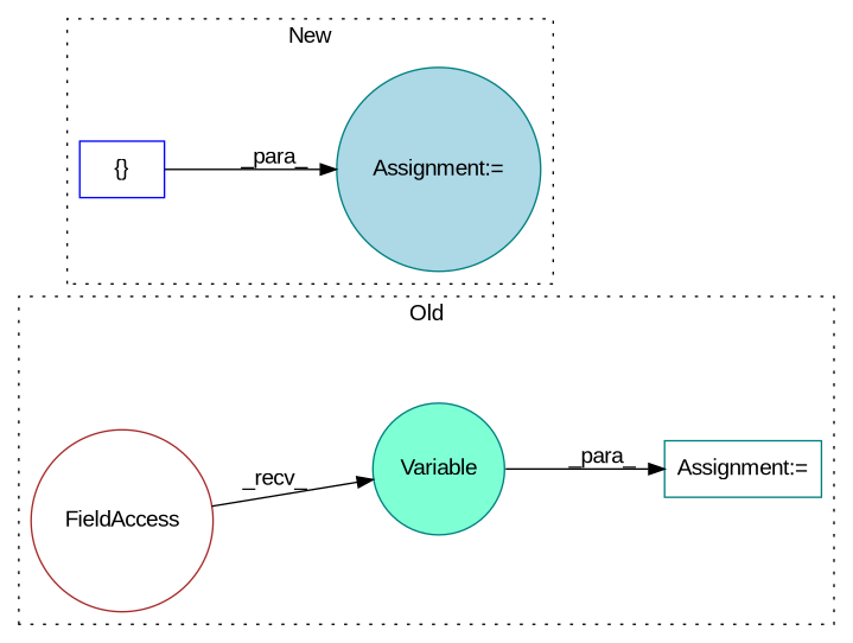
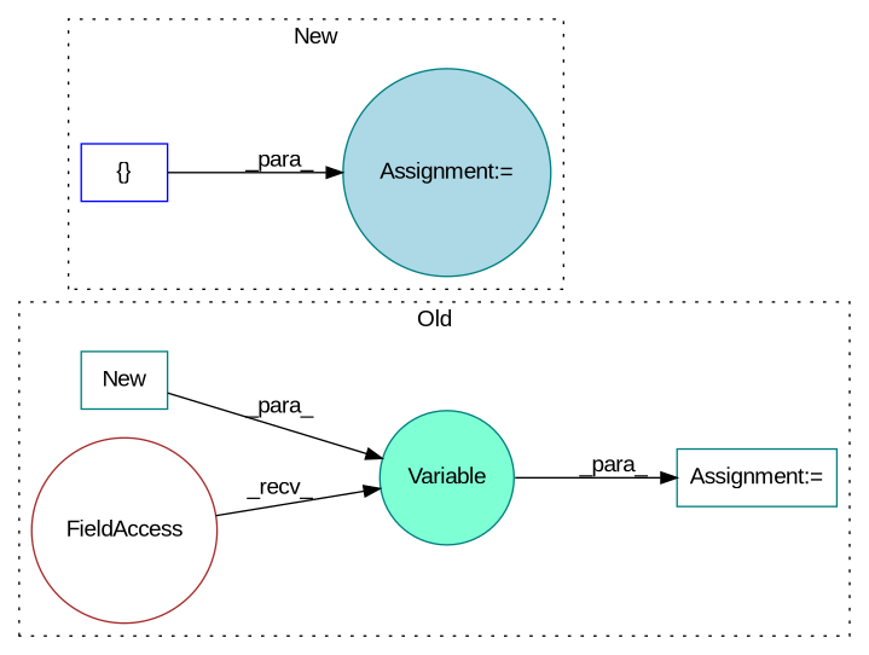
  digraph {
    fontname="Liberation Sans"
    rankdir=LR
    node [a=32 color=teal fillcolor=white fontname="Liberation Sans" l=1 shape=box style=filled]
    edge [fontname="Liberation Sans"]
+   n1 [l="4,1" label=New s="7332,7355"]
    n2 [a=7 label="Assignment:=" s=7398]
    n3 [a=22 color=brown l=17 label=FieldAccess s=7314 shape=circle]
    n4 [fillcolor=aquamarine l="9,1" label=Variable s="7305,7373" shape=circle]
    n5 [a=4 color=blue l=2 label="{}" s=7245]
    n6 [a=7 fillcolor=lightblue label="Assignment:=" s=7235 shape=circle]
    subgraph cluster_1 {
      label=Old
      style=dotted
+     n1
      n2
      n3
      n4
    }
    subgraph cluster_2 {
      label=New
      style=dotted
      n5
      n6
    }
+   n1 -> n4 [label=_para_]
    n3 -> n4 [label=_recv_]
    n4 -> n2 [label=_para_]
    n5 -> n6 [label=_para_]
  }
